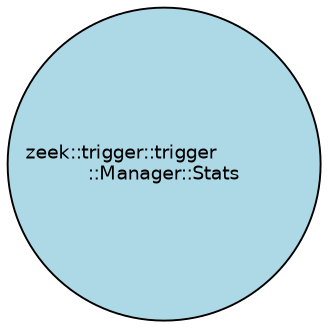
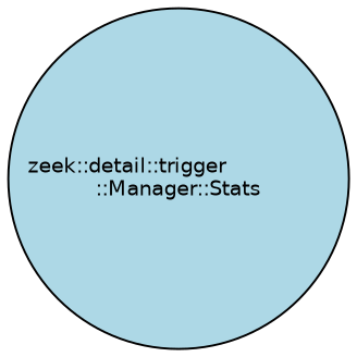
  digraph {
    rankdir=LR
-   n1 [color=black fillcolor=lightblue fontname=Helvetica fontsize=10 height=0.2 label="zeek::trigger::trigger\l::Manager::Stats" shape=circle style=filled width=0.4]
+   n1 [color=black fillcolor=lightblue fontname=Helvetica fontsize=10 height=0.2 label="zeek::detail::trigger\l::Manager::Stats" shape=circle style=filled width=0.4]
  }
